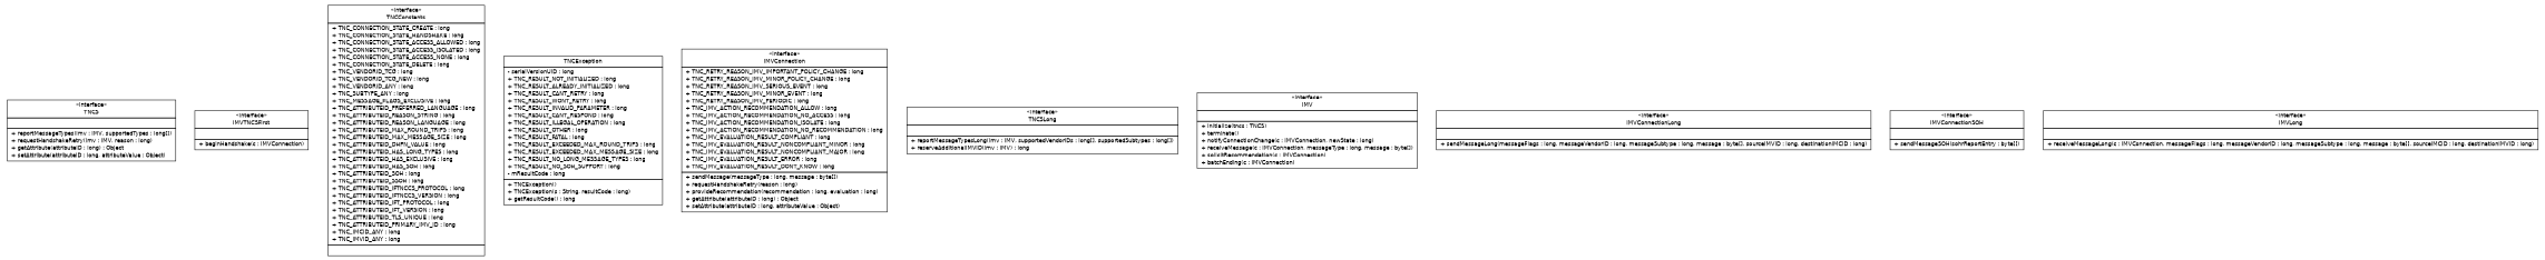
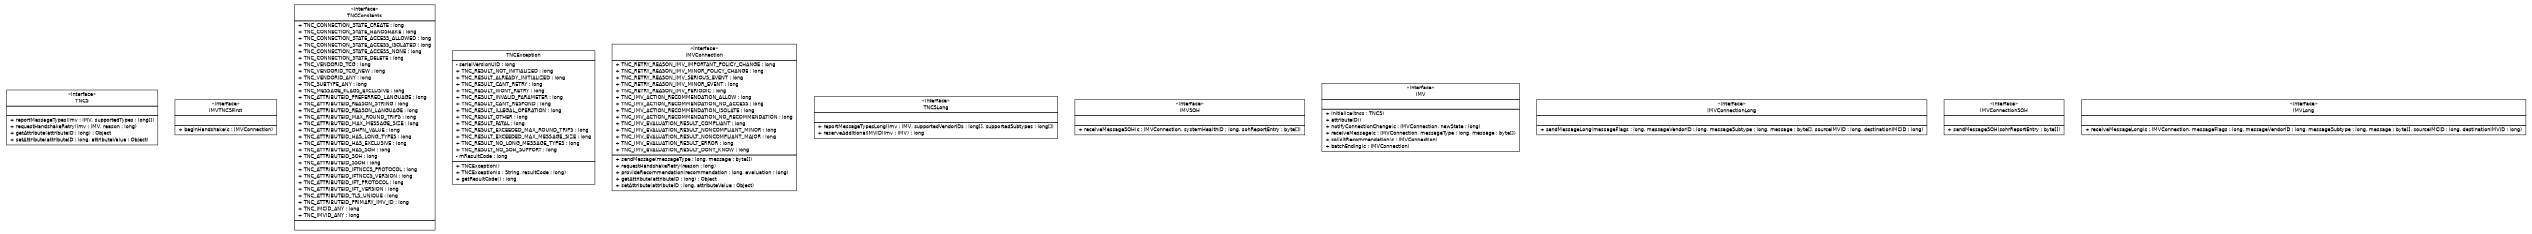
  digraph {
    nodesep=0.25
    ranksep=0.5
    node [fontcolor=black fontname=Helvetica fontsize=10.0 shape=plaintext]
    n1 [label=<<table title="org.trustedcomputinggroup.tnc.ifimv.TNCS" border="0" cellborder="1" cellspacing="0" cellpadding="2" port="p" href="./TNCS.html"> 		<tr><td><table border="0" cellspacing="0" cellpadding="1"> <tr><td align="center" balign="center"> &#171;interface&#187; </td></tr> <tr><td align="center" balign="center"> TNCS </td></tr> 		</table></td></tr> 		<tr><td><table border="0" cellspacing="0" cellpadding="1"> <tr><td align="left" balign="left">  </td></tr> 		</table></td></tr> 		<tr><td><table border="0" cellspacing="0" cellpadding="1"> <tr><td align="left" balign="left"> + reportMessageTypes(imv : IMV, supportedTypes : long[]) </td></tr> <tr><td align="left" balign="left"> + requestHandshakeRetry(imv : IMV, reason : long) </td></tr> <tr><td align="left" balign="left"> + getAttribute(attributeID : long) : Object </td></tr> <tr><td align="left" balign="left"> + setAttribute(attributeID : long, attributeValue : Object) </td></tr> 		</table></td></tr> 		</table>>]
    n2 [label=<<table title="org.trustedcomputinggroup.tnc.ifimv.IMVTNCSFirst" border="0" cellborder="1" cellspacing="0" cellpadding="2" port="p" href="./IMVTNCSFirst.html"> 		<tr><td><table border="0" cellspacing="0" cellpadding="1"> <tr><td align="center" balign="center"> &#171;interface&#187; </td></tr> <tr><td align="center" balign="center"> IMVTNCSFirst </td></tr> 		</table></td></tr> 		<tr><td><table border="0" cellspacing="0" cellpadding="1"> <tr><td align="left" balign="left">  </td></tr> 		</table></td></tr> 		<tr><td><table border="0" cellspacing="0" cellpadding="1"> <tr><td align="left" balign="left"> + beginHandshake(c : IMVConnection) </td></tr> 		</table></td></tr> 		</table>>]
    n3 [label=<<table title="org.trustedcomputinggroup.tnc.ifimv.TNCConstants" border="0" cellborder="1" cellspacing="0" cellpadding="2" port="p" href="./TNCConstants.html"> 		<tr><td><table border="0" cellspacing="0" cellpadding="1"> <tr><td align="center" balign="center"> &#171;interface&#187; </td></tr> <tr><td align="center" balign="center"> TNCConstants </td></tr> 		</table></td></tr> 		<tr><td><table border="0" cellspacing="0" cellpadding="1"> <tr><td align="left" balign="left"> + TNC_CONNECTION_STATE_CREATE : long </td></tr> <tr><td align="left" balign="left"> + TNC_CONNECTION_STATE_HANDSHAKE : long </td></tr> <tr><td align="left" balign="left"> + TNC_CONNECTION_STATE_ACCESS_ALLOWED : long </td></tr> <tr><td align="left" balign="left"> + TNC_CONNECTION_STATE_ACCESS_ISOLATED : long </td></tr> <tr><td align="left" balign="left"> + TNC_CONNECTION_STATE_ACCESS_NONE : long </td></tr> <tr><td align="left" balign="left"> + TNC_CONNECTION_STATE_DELETE : long </td></tr> <tr><td align="left" balign="left"> + TNC_VENDORID_TCG : long </td></tr> <tr><td align="left" balign="left"> + TNC_VENDORID_TCG_NEW : long </td></tr> <tr><td align="left" balign="left"> + TNC_VENDORID_ANY : long </td></tr> <tr><td align="left" balign="left"> + TNC_SUBTYPE_ANY : long </td></tr> <tr><td align="left" balign="left"> + TNC_MESSAGE_FLAGS_EXCLUSIVE : long </td></tr> <tr><td align="left" balign="left"> + TNC_ATTRIBUTEID_PREFERRED_LANGUAGE : long </td></tr> <tr><td align="left" balign="left"> + TNC_ATTRIBUTEID_REASON_STRING : long </td></tr> <tr><td align="left" balign="left"> + TNC_ATTRIBUTEID_REASON_LANGUAGE : long </td></tr> <tr><td align="left" balign="left"> + TNC_ATTRIBUTEID_MAX_ROUND_TRIPS : long </td></tr> <tr><td align="left" balign="left"> + TNC_ATTRIBUTEID_MAX_MESSAGE_SIZE : long </td></tr> <tr><td align="left" balign="left"> + TNC_ATTRIBUTEID_DHPN_VALUE : long </td></tr> <tr><td align="left" balign="left"> + TNC_ATTRIBUTEID_HAS_LONG_TYPES : long </td></tr> <tr><td align="left" balign="left"> + TNC_ATTRIBUTEID_HAS_EXCLUSIVE : long </td></tr> <tr><td align="left" balign="left"> + TNC_ATTRIBUTEID_HAS_SOH : long </td></tr> <tr><td align="left" balign="left"> + TNC_ATTRIBUTEID_SOH : long </td></tr> <tr><td align="left" balign="left"> + TNC_ATTRIBUTEID_SSOH : long </td></tr> <tr><td align="left" balign="left"> + TNC_ATTRIBUTEID_IFTNCCS_PROTOCOL : long </td></tr> <tr><td align="left" balign="left"> + TNC_ATTRIBUTEID_IFTNCCS_VERSION : long </td></tr> <tr><td align="left" balign="left"> + TNC_ATTRIBUTEID_IFT_PROTOCOL : long </td></tr> <tr><td align="left" balign="left"> + TNC_ATTRIBUTEID_IFT_VERSION : long </td></tr> <tr><td align="left" balign="left"> + TNC_ATTRIBUTEID_TLS_UNIQUE : long </td></tr> <tr><td align="left" balign="left"> + TNC_ATTRIBUTEID_PRIMARY_IMV_ID : long </td></tr> <tr><td align="left" balign="left"> + TNC_IMCID_ANY : long </td></tr> <tr><td align="left" balign="left"> + TNC_IMVID_ANY : long </td></tr> 		</table></td></tr> 		<tr><td><table border="0" cellspacing="0" cellpadding="1"> <tr><td align="left" balign="left">  </td></tr> 		</table></td></tr> 		</table>>]
    n4 [label=<<table title="org.trustedcomputinggroup.tnc.ifimv.TNCException" border="0" cellborder="1" cellspacing="0" cellpadding="2" port="p" href="./TNCException.html"> 		<tr><td><table border="0" cellspacing="0" cellpadding="1"> <tr><td align="center" balign="center"> TNCException </td></tr> 		</table></td></tr> 		<tr><td><table border="0" cellspacing="0" cellpadding="1"> <tr><td align="left" balign="left"> - serialVersionUID : long </td></tr> <tr><td align="left" balign="left"> + TNC_RESULT_NOT_INITIALIZED : long </td></tr> <tr><td align="left" balign="left"> + TNC_RESULT_ALREADY_INITIALIZED : long </td></tr> <tr><td align="left" balign="left"> + TNC_RESULT_CANT_RETRY : long </td></tr> <tr><td align="left" balign="left"> + TNC_RESULT_WONT_RETRY : long </td></tr> <tr><td align="left" balign="left"> + TNC_RESULT_INVALID_PARAMETER : long </td></tr> <tr><td align="left" balign="left"> + TNC_RESULT_CANT_RESPOND : long </td></tr> <tr><td align="left" balign="left"> + TNC_RESULT_ILLEGAL_OPERATION : long </td></tr> <tr><td align="left" balign="left"> + TNC_RESULT_OTHER : long </td></tr> <tr><td align="left" balign="left"> + TNC_RESULT_FATAL : long </td></tr> <tr><td align="left" balign="left"> + TNC_RESULT_EXCEEDED_MAX_ROUND_TRIPS : long </td></tr> <tr><td align="left" balign="left"> + TNC_RESULT_EXCEEDED_MAX_MESSAGE_SIZE : long </td></tr> <tr><td align="left" balign="left"> + TNC_RESULT_NO_LONG_MESSAGE_TYPES : long </td></tr> <tr><td align="left" balign="left"> + TNC_RESULT_NO_SOH_SUPPORT : long </td></tr> <tr><td align="left" balign="left"> - mResultCode : long </td></tr> 		</table></td></tr> 		<tr><td><table border="0" cellspacing="0" cellpadding="1"> <tr><td align="left" balign="left"> + TNCException() </td></tr> <tr><td align="left" balign="left"> + TNCException(s : String, resultCode : long) </td></tr> <tr><td align="left" balign="left"> + getResultCode() : long </td></tr> 		</table></td></tr> 		</table>>]
    n5 [label=<<table title="org.trustedcomputinggroup.tnc.ifimv.IMVConnection" border="0" cellborder="1" cellspacing="0" cellpadding="2" port="p" href="./IMVConnection.html"> 		<tr><td><table border="0" cellspacing="0" cellpadding="1"> <tr><td align="center" balign="center"> &#171;interface&#187; </td></tr> <tr><td align="center" balign="center"> IMVConnection </td></tr> 		</table></td></tr> 		<tr><td><table border="0" cellspacing="0" cellpadding="1"> <tr><td align="left" balign="left"> + TNC_RETRY_REASON_IMV_IMPORTANT_POLICY_CHANGE : long </td></tr> <tr><td align="left" balign="left"> + TNC_RETRY_REASON_IMV_MINOR_POLICY_CHANGE : long </td></tr> <tr><td align="left" balign="left"> + TNC_RETRY_REASON_IMV_SERIOUS_EVENT : long </td></tr> <tr><td align="left" balign="left"> + TNC_RETRY_REASON_IMV_MINOR_EVENT : long </td></tr> <tr><td align="left" balign="left"> + TNC_RETRY_REASON_IMV_PERIODIC : long </td></tr> <tr><td align="left" balign="left"> + TNC_IMV_ACTION_RECOMMENDATION_ALLOW : long </td></tr> <tr><td align="left" balign="left"> + TNC_IMV_ACTION_RECOMMENDATION_NO_ACCESS : long </td></tr> <tr><td align="left" balign="left"> + TNC_IMV_ACTION_RECOMMENDATION_ISOLATE : long </td></tr> <tr><td align="left" balign="left"> + TNC_IMV_ACTION_RECOMMENDATION_NO_RECOMMENDATION : long </td></tr> <tr><td align="left" balign="left"> + TNC_IMV_EVALUATION_RESULT_COMPLIANT : long </td></tr> <tr><td align="left" balign="left"> + TNC_IMV_EVALUATION_RESULT_NONCOMPLIANT_MINOR : long </td></tr> <tr><td align="left" balign="left"> + TNC_IMV_EVALUATION_RESULT_NONCOMPLIANT_MAJOR : long </td></tr> <tr><td align="left" balign="left"> + TNC_IMV_EVALUATION_RESULT_ERROR : long </td></tr> <tr><td align="left" balign="left"> + TNC_IMV_EVALUATION_RESULT_DONT_KNOW : long </td></tr> 		</table></td></tr> 		<tr><td><table border="0" cellspacing="0" cellpadding="1"> <tr><td align="left" balign="left"> + sendMessage(messageType : long, message : byte[]) </td></tr> <tr><td align="left" balign="left"> + requestHandshakeRetry(reason : long) </td></tr> <tr><td align="left" balign="left"> + provideRecommendation(recommendation : long, evaluation : long) </td></tr> <tr><td align="left" balign="left"> + getAttribute(attributeID : long) : Object </td></tr> <tr><td align="left" balign="left"> + setAttribute(attributeID : long, attributeValue : Object) </td></tr> 		</table></td></tr> 		</table>>]
    n6 [label=<<table title="org.trustedcomputinggroup.tnc.ifimv.TNCSLong" border="0" cellborder="1" cellspacing="0" cellpadding="2" port="p" href="./TNCSLong.html"> 		<tr><td><table border="0" cellspacing="0" cellpadding="1"> <tr><td align="center" balign="center"> &#171;interface&#187; </td></tr> <tr><td align="center" balign="center"> TNCSLong </td></tr> 		</table></td></tr> 		<tr><td><table border="0" cellspacing="0" cellpadding="1"> <tr><td align="left" balign="left">  </td></tr> 		</table></td></tr> 		<tr><td><table border="0" cellspacing="0" cellpadding="1"> <tr><td align="left" balign="left"> + reportMessageTypesLong(imv : IMV, supportedVendorIDs : long[], supportedSubtypes : long[]) </td></tr> <tr><td align="left" balign="left"> + reserveAdditionalIMVID(imv : IMV) : long </td></tr> 		</table></td></tr> 		</table>>]
-   n8 [label=<<table title="org.trustedcomputinggroup.tnc.ifimv.IMV" border="0" cellborder="1" cellspacing="0" cellpadding="2" port="p" href="./IMV.html"> 		<tr><td><table border="0" cellspacing="0" cellpadding="1"> <tr><td align="center" balign="center"> &#171;interface&#187; </td></tr> <tr><td align="center" balign="center"> IMV </td></tr> 		</table></td></tr> 		<tr><td><table border="0" cellspacing="0" cellpadding="1"> <tr><td align="left" balign="left">  </td></tr> 		</table></td></tr> 		<tr><td><table border="0" cellspacing="0" cellpadding="1"> <tr><td align="left" balign="left"> + initialize(tncs : TNCS) </td></tr> <tr><td align="left" balign="left"> + terminate() </td></tr> <tr><td align="left" balign="left"> + notifyConnectionChange(c : IMVConnection, newState : long) </td></tr> <tr><td align="left" balign="left"> + receiveMessage(c : IMVConnection, messageType : long, message : byte[]) </td></tr> <tr><td align="left" balign="left"> + solicitRecommendation(c : IMVConnection) </td></tr> <tr><td align="left" balign="left"> + batchEnding(c : IMVConnection) </td></tr> 		</table></td></tr> 		</table>>]
+   n7 [label=<<table title="org.trustedcomputinggroup.tnc.ifimv.IMVSOH" border="0" cellborder="1" cellspacing="0" cellpadding="2" port="p" href="./IMVSOH.html"> 		<tr><td><table border="0" cellspacing="0" cellpadding="1"> <tr><td align="center" balign="center"> &#171;interface&#187; </td></tr> <tr><td align="center" balign="center"> IMVSOH </td></tr> 		</table></td></tr> 		<tr><td><table border="0" cellspacing="0" cellpadding="1"> <tr><td align="left" balign="left">  </td></tr> 		</table></td></tr> 		<tr><td><table border="0" cellspacing="0" cellpadding="1"> <tr><td align="left" balign="left"> + receiveMessageSOH(c : IMVConnection, systemHealthID : long, sohReportEntry : byte[]) </td></tr> 		</table></td></tr> 		</table>>]
+   n8 [label=<<table title="org.trustedcomputinggroup.tnc.ifimv.IMV" border="0" cellborder="1" cellspacing="0" cellpadding="2" port="p" href="./IMV.html"> 		<tr><td><table border="0" cellspacing="0" cellpadding="1"> <tr><td align="center" balign="center"> &#171;interface&#187; </td></tr> <tr><td align="center" balign="center"> IMV </td></tr> 		</table></td></tr> 		<tr><td><table border="0" cellspacing="0" cellpadding="1"> <tr><td align="left" balign="left">  </td></tr> 		</table></td></tr> 		<tr><td><table border="0" cellspacing="0" cellpadding="1"> <tr><td align="left" balign="left"> + initialize(tncs : TNCS) </td></tr> <tr><td align="left" balign="left"> + attributeID() </td></tr> <tr><td align="left" balign="left"> + notifyConnectionChange(c : IMVConnection, newState : long) </td></tr> <tr><td align="left" balign="left"> + receiveMessage(c : IMVConnection, messageType : long, message : byte[]) </td></tr> <tr><td align="left" balign="left"> + solicitRecommendation(c : IMVConnection) </td></tr> <tr><td align="left" balign="left"> + batchEnding(c : IMVConnection) </td></tr> 		</table></td></tr> 		</table>>]
    n9 [label=<<table title="org.trustedcomputinggroup.tnc.ifimv.IMVConnectionLong" border="0" cellborder="1" cellspacing="0" cellpadding="2" port="p" href="./IMVConnectionLong.html"> 		<tr><td><table border="0" cellspacing="0" cellpadding="1"> <tr><td align="center" balign="center"> &#171;interface&#187; </td></tr> <tr><td align="center" balign="center"> IMVConnectionLong </td></tr> 		</table></td></tr> 		<tr><td><table border="0" cellspacing="0" cellpadding="1"> <tr><td align="left" balign="left">  </td></tr> 		</table></td></tr> 		<tr><td><table border="0" cellspacing="0" cellpadding="1"> <tr><td align="left" balign="left"> + sendMessageLong(messageFlags : long, messageVendorID : long, messageSubtype : long, message : byte[], sourceIMVID : long, destinationIMCID : long) </td></tr> 		</table></td></tr> 		</table>>]
    n10 [label=<<table title="org.trustedcomputinggroup.tnc.ifimv.IMVConnectionSOH" border="0" cellborder="1" cellspacing="0" cellpadding="2" port="p" href="./IMVConnectionSOH.html"> 		<tr><td><table border="0" cellspacing="0" cellpadding="1"> <tr><td align="center" balign="center"> &#171;interface&#187; </td></tr> <tr><td align="center" balign="center"> IMVConnectionSOH </td></tr> 		</table></td></tr> 		<tr><td><table border="0" cellspacing="0" cellpadding="1"> <tr><td align="left" balign="left">  </td></tr> 		</table></td></tr> 		<tr><td><table border="0" cellspacing="0" cellpadding="1"> <tr><td align="left" balign="left"> + sendMessageSOH(sohrReportEntry : byte[]) </td></tr> 		</table></td></tr> 		</table>>]
    n11 [label=<<table title="org.trustedcomputinggroup.tnc.ifimv.IMVLong" border="0" cellborder="1" cellspacing="0" cellpadding="2" port="p" href="./IMVLong.html"> 		<tr><td><table border="0" cellspacing="0" cellpadding="1"> <tr><td align="center" balign="center"> &#171;interface&#187; </td></tr> <tr><td align="center" balign="center"> IMVLong </td></tr> 		</table></td></tr> 		<tr><td><table border="0" cellspacing="0" cellpadding="1"> <tr><td align="left" balign="left">  </td></tr> 		</table></td></tr> 		<tr><td><table border="0" cellspacing="0" cellpadding="1"> <tr><td align="left" balign="left"> + receiveMessageLong(c : IMVConnection, messageFlags : long, messageVendorID : long, messageSubtype : long, message : byte[], sourceIMCID : long, destinationIMVID : long) </td></tr> 		</table></td></tr> 		</table>>]
  }
